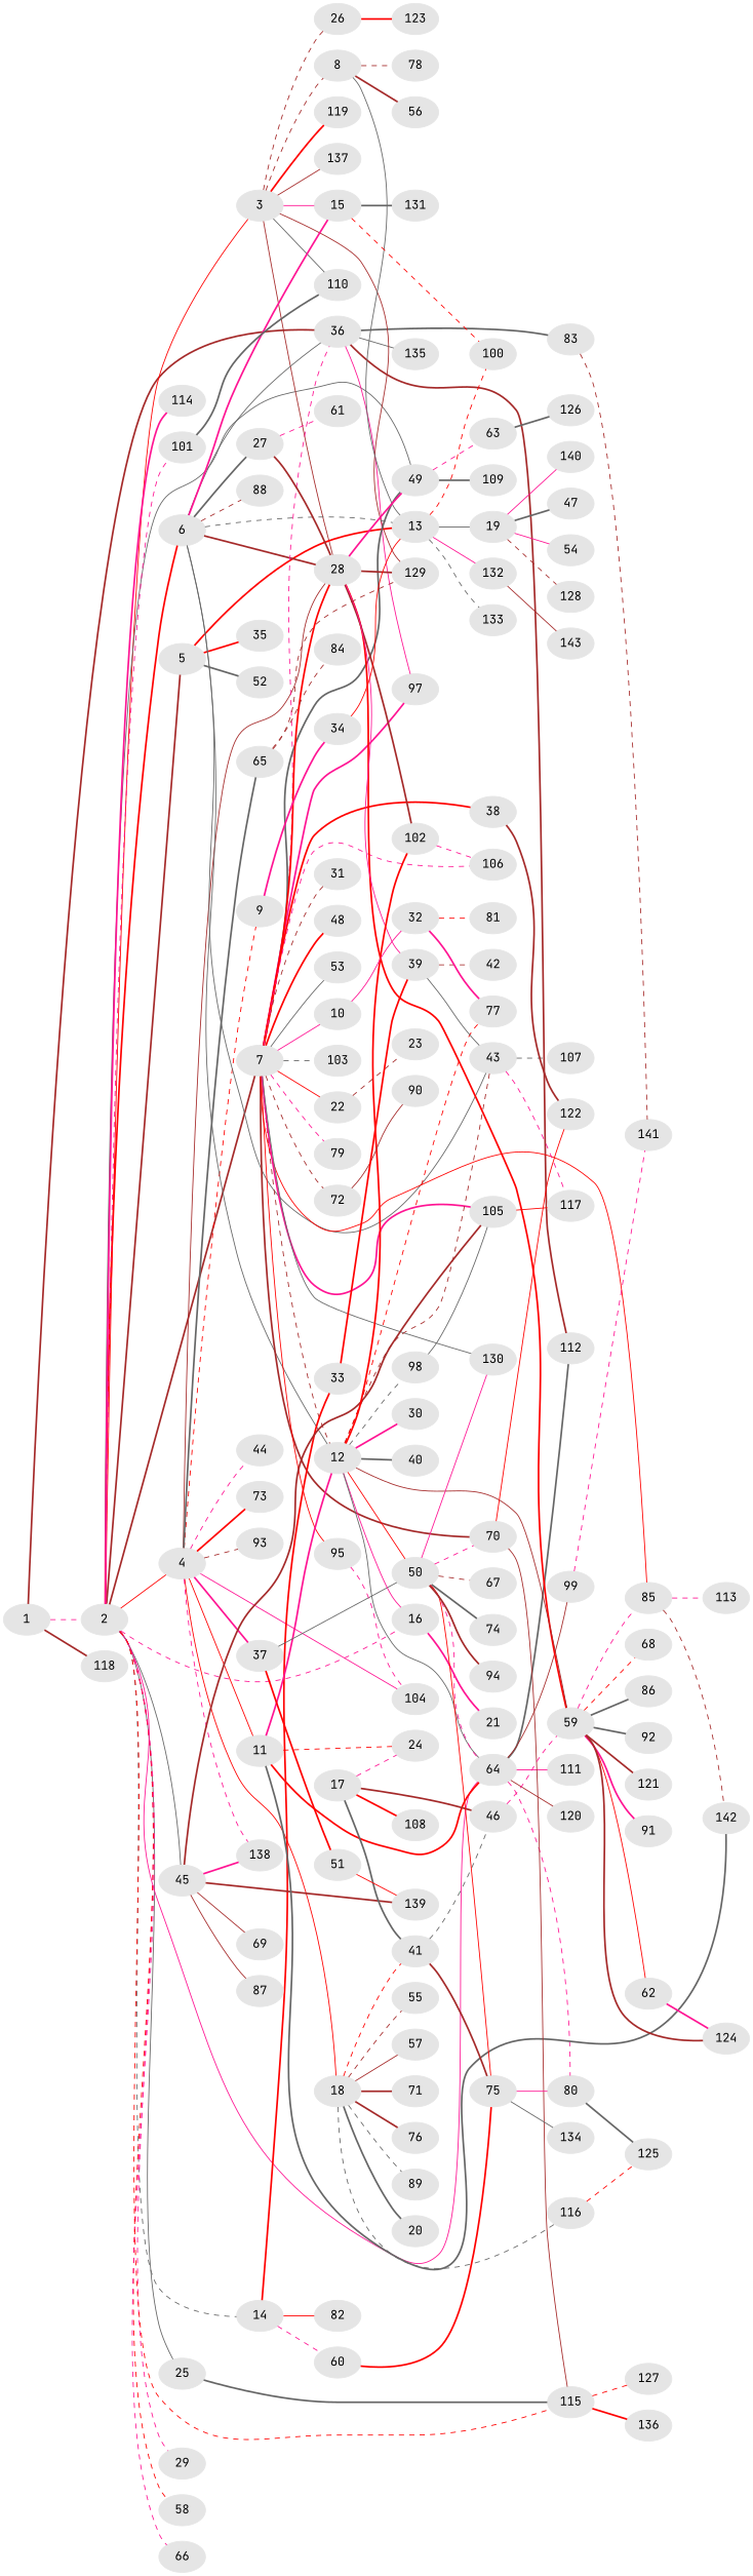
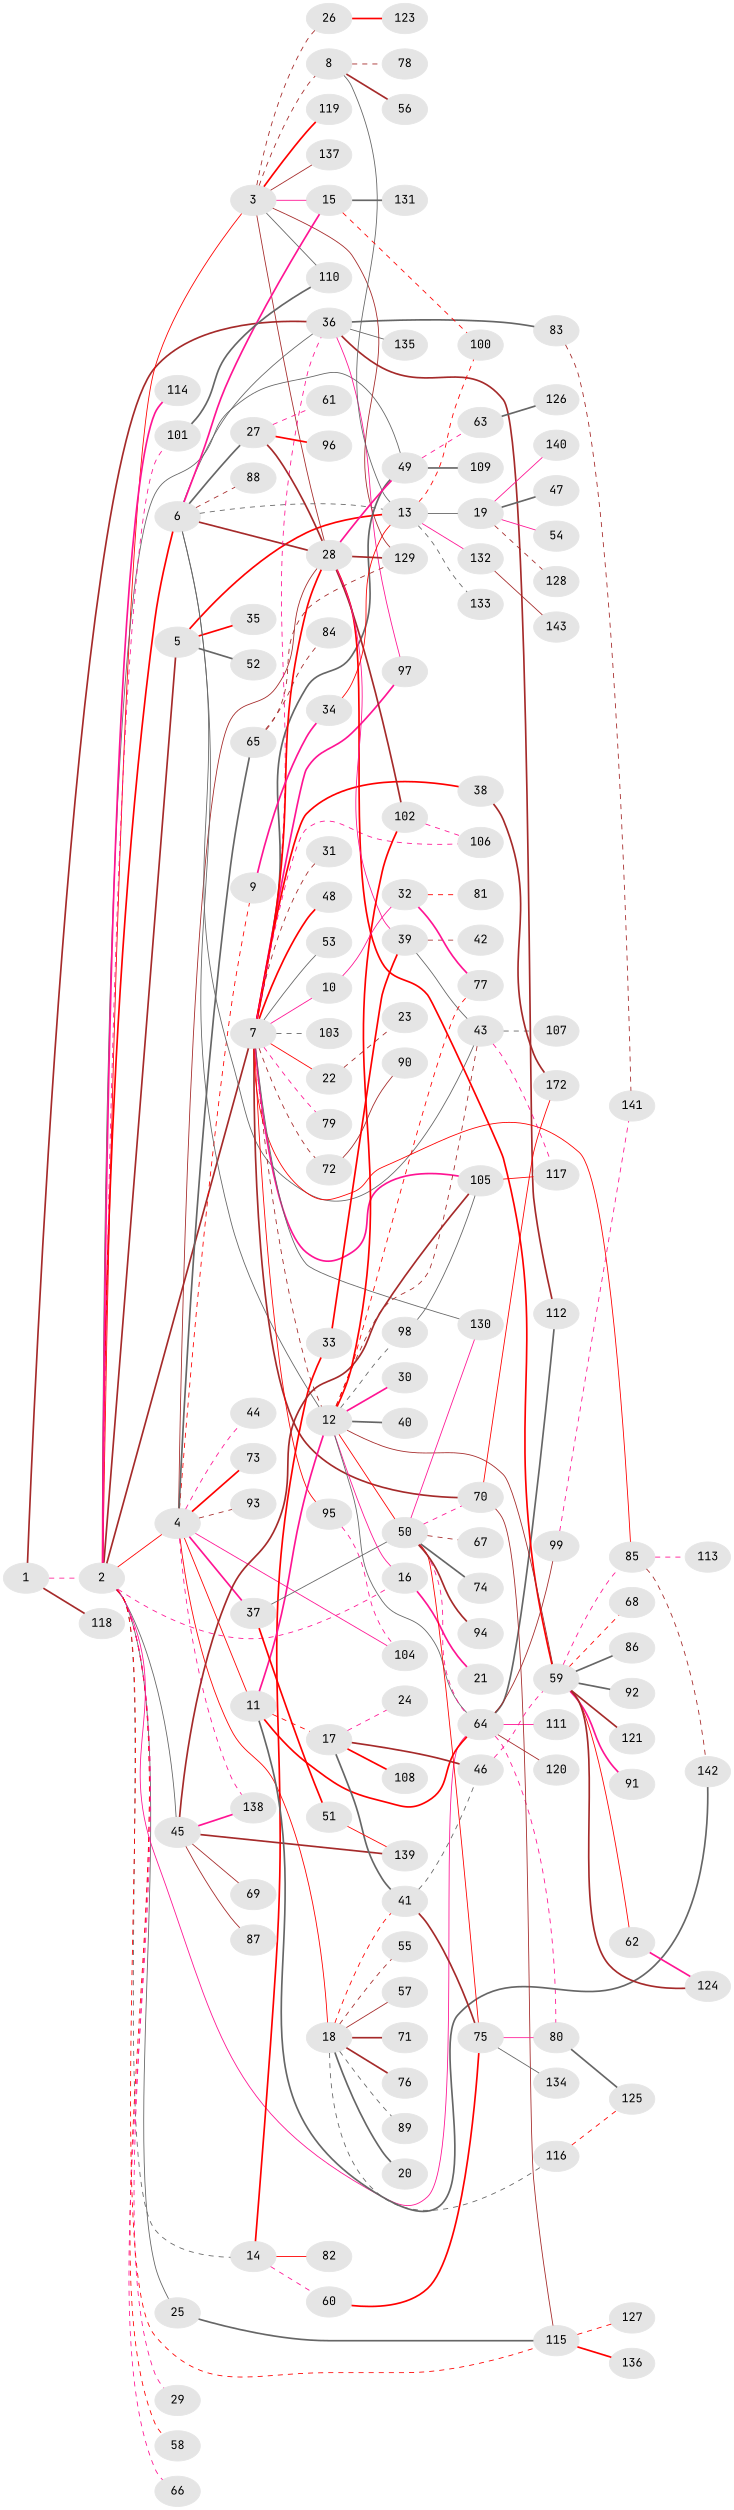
  graph {
    fontname="JetBrains Mono"
    rankdir=LR
    node [color=gray90 fontname="JetBrains Mono" style=filled]
    edge [color=deeppink fontname="JetBrains Mono" style=bold]
    1
    2
    36
    118
    3
    4
    5
    6
    7
    14
    16
    25
    29
    45
    49
    58
    64
    66
    101
    114
    115
    97
    83
    112
    135
    8
    15
    26
    28
    110
    119
    129
    137
    9
    11
    18
    37
    44
    65
    73
    93
    104
    138
    13
    35
    52
    12
    27
    43
    88
    10
    22
    31
    38
    48
    53
    70
    72
    79
    85
    95
    103
    105
    106
    130
    33
    60
    82
    21
    69
    87
    139
    63
    109
    80
    99
    111
    120
    127
    136
    56
    78
    100
    131
    123
    59
    102
    39
    34
    17
    142
    41
    20
    55
    57
    71
    76
    89
    116
    50
    51
    84
    19
    132
    133
    30
    40
    77
    98
    61
+   96
    107
    117
    32
    23
-   122
+   122 [label=172]
    90
    113
    81
    24
    46
    108
    75
    67
    74
    94
    91
    62
    68
    86
    92
    121
    124
    47
    54
    128
    140
    143
    125
    42
    141
    134
    126
    1 -- 2 [style=dashed]
    1 -- 36 [color=brown]
    1 -- 118 [color=brown]
    2 -- 3 [color=red style=solid]
    2 -- 4 [color=red style=solid]
    2 -- 5 [color=brown]
    2 -- 6 [color=red]
    2 -- 7 [color=brown]
    2 -- 14 [color=gray40 style=dashed]
    2 -- 16 [style=dashed]
    2 -- 25 [color=gray40 style=solid]
    2 -- 29 [style=dashed]
    2 -- 45 [color=gray40 style=solid]
    2 -- 49 [color=gray40 style=solid]
    2 -- 58 [color=red style=dashed]
    2 -- 64 [style=solid]
    2 -- 66 [style=dashed]
    2 -- 101 [style=dashed]
    2 -- 114
    2 -- 115 [color=red style=dashed]
    36 -- 97 [style=solid]
    36 -- 83 [color=gray40]
    36 -- 112 [color=brown]
    36 -- 135 [color=gray40 style=solid]
    3 -- 8 [color=brown style=dashed]
    3 -- 15 [style=solid]
    3 -- 26 [color=brown style=dashed]
    3 -- 28 [color=brown style=solid]
    3 -- 110 [color=gray40 style=solid]
    3 -- 119 [color=red]
    3 -- 129 [color=brown style=solid]
    3 -- 137 [color=brown style=solid]
    4 -- 28 [color=brown style=solid]
    4 -- 9 [color=red style=dashed]
    4 -- 11 [color=red style=solid]
    4 -- 18 [color=red style=solid]
    4 -- 37
    4 -- 44 [style=dashed]
    4 -- 65 [color=gray40]
    4 -- 73 [color=red]
    4 -- 93 [color=brown style=dashed]
    4 -- 104 [style=solid]
    4 -- 138 [style=dashed]
    5 -- 13 [color=red]
    5 -- 35 [color=red]
    5 -- 52 [color=gray40]
    6 -- 36 [color=gray40 style=solid]
    6 -- 15
    6 -- 28 [color=brown]
    6 -- 13 [color=gray40 style=dashed]
    6 -- 12 [color=gray40 style=solid]
    6 -- 27 [color=gray40]
    6 -- 43 [color=gray40 style=solid]
    6 -- 88 [color=brown style=dashed]
    7 -- 36 [style=dashed]
    7 -- 49 [color=gray40]
    7 -- 97
    7 -- 28 [color=red]
    7 -- 12 [color=brown style=dashed]
    7 -- 10 [style=solid]
    7 -- 22 [color=red style=solid]
    7 -- 31 [color=brown style=dashed]
    7 -- 38 [color=red]
    7 -- 48 [color=red]
    7 -- 53 [color=gray40 style=solid]
    7 -- 70 [color=brown]
    7 -- 72 [color=brown style=dashed]
    7 -- 79 [style=dashed]
    7 -- 85 [color=red style=solid]
    7 -- 95 [color=red style=solid]
    7 -- 103 [color=gray40 style=dashed]
    7 -- 105
    7 -- 106 [style=dashed]
    7 -- 130 [color=gray40 style=solid]
    14 -- 33 [color=red]
    14 -- 60 [style=dashed]
    14 -- 82 [color=red style=solid]
    16 -- 21
    25 -- 115 [color=gray40]
    45 -- 138
    45 -- 105 [color=brown]
    45 -- 69 [color=brown style=solid]
    45 -- 87 [color=brown style=solid]
    45 -- 139 [color=brown]
    49 -- 63 [style=dashed]
    49 -- 109 [color=gray40]
    64 -- 112 [color=gray40]
    64 -- 80 [style=dashed]
    64 -- 99 [color=brown style=solid]
    64 -- 111 [style=solid]
    64 -- 120 [color=brown style=solid]
    101 -- 110 [color=gray40]
    115 -- 127 [color=red style=dashed]
    115 -- 136 [color=red]
    83 -- 141 [color=brown style=dashed]
    8 -- 13 [color=gray40 style=solid]
    8 -- 56 [color=brown]
    8 -- 78 [color=brown style=dashed]
    15 -- 100 [color=red style=dashed]
    15 -- 131 [color=gray40]
    26 -- 123 [color=red]
    28 -- 49
    28 -- 129 [color=brown]
    28 -- 59 [color=red]
    28 -- 102 [color=brown]
    28 -- 39 [style=solid]
    9 -- 34
    11 -- 64 [color=red]
    11 -- 12
-   11 -- 24 [color=red style=dashed]
+   11 -- 17 [color=red style=dashed]
    11 -- 142 [color=gray40]
    18 -- 41 [color=red style=dashed]
    18 -- 20 [color=gray40]
    18 -- 55 [color=brown style=dashed]
    18 -- 57 [color=brown style=solid]
    18 -- 71 [color=brown]
    18 -- 76 [color=brown]
    18 -- 89 [color=gray40 style=dashed]
    18 -- 116 [color=gray40 style=dashed]
    37 -- 50 [color=gray40 style=solid]
    37 -- 51 [color=red]
    65 -- 129 [color=brown style=dashed]
    65 -- 84 [color=brown style=dashed]
    13 -- 100 [color=red style=dashed]
    13 -- 19 [color=gray40 style=solid]
    13 -- 132 [style=solid]
    13 -- 133 [color=gray40 style=dashed]
    12 -- 16 [style=solid]
    12 -- 64 [color=gray40 style=solid]
    12 -- 43 [color=brown style=dashed]
    12 -- 59 [color=brown style=solid]
    12 -- 102 [color=red]
    12 -- 50 [color=red style=solid]
    12 -- 30
    12 -- 40 [color=gray40]
    12 -- 77 [color=red style=dashed]
    12 -- 98 [color=gray40 style=dashed]
    27 -- 28 [color=brown]
    27 -- 61 [style=dashed]
+   27 -- 96 [color=red]
    43 -- 107 [color=gray40 style=dashed]
    43 -- 117 [style=dashed]
    10 -- 32 [style=solid]
    22 -- 23 [color=brown style=dashed]
    38 -- 122 [color=brown]
    70 -- 115 [color=brown style=solid]
    70 -- 122 [color=red style=solid]
    72 -- 90 [color=brown style=solid]
    85 -- 142 [color=brown style=dashed]
    85 -- 113 [style=dashed]
    95 -- 104 [style=dashed]
    105 -- 117 [color=red style=solid]
    33 -- 39 [color=red]
    60 -- 75 [color=red]
    63 -- 126 [color=gray40]
    80 -- 125 [color=gray40]
    99 -- 141 [style=dashed]
    59 -- 85 [style=dashed]
    59 -- 91
    59 -- 62 [color=red style=solid]
    59 -- 68 [color=red style=dashed]
    59 -- 86 [color=gray40]
    59 -- 92 [color=gray40]
    59 -- 121 [color=brown]
    59 -- 124 [color=brown]
    102 -- 106 [style=dashed]
    39 -- 43 [color=gray40 style=solid]
    39 -- 42 [color=brown style=dashed]
    34 -- 13 [color=red style=solid]
    17 -- 41 [color=gray40]
    17 -- 24 [style=dashed]
    17 -- 46 [color=brown]
    17 -- 108 [color=red]
    41 -- 46 [color=gray40 style=dashed]
    41 -- 75 [color=brown]
    116 -- 125 [color=red style=dashed]
    50 -- 64 [style=dashed]
    50 -- 70 [style=dashed]
    50 -- 130 [style=solid]
    50 -- 75 [color=red style=solid]
    50 -- 67 [color=brown style=dashed]
    50 -- 74 [color=gray40]
    50 -- 94 [color=brown]
    51 -- 139 [color=red style=solid]
    19 -- 47 [color=gray40]
    19 -- 54 [style=solid]
    19 -- 128 [color=brown style=dashed]
    19 -- 140 [style=solid]
    132 -- 143 [color=brown style=solid]
    98 -- 105 [color=gray40 style=solid]
    32 -- 77
    32 -- 81 [color=red style=dashed]
    46 -- 59 [style=dashed]
    75 -- 80 [style=solid]
    75 -- 134 [color=gray40 style=solid]
    62 -- 124
  }
